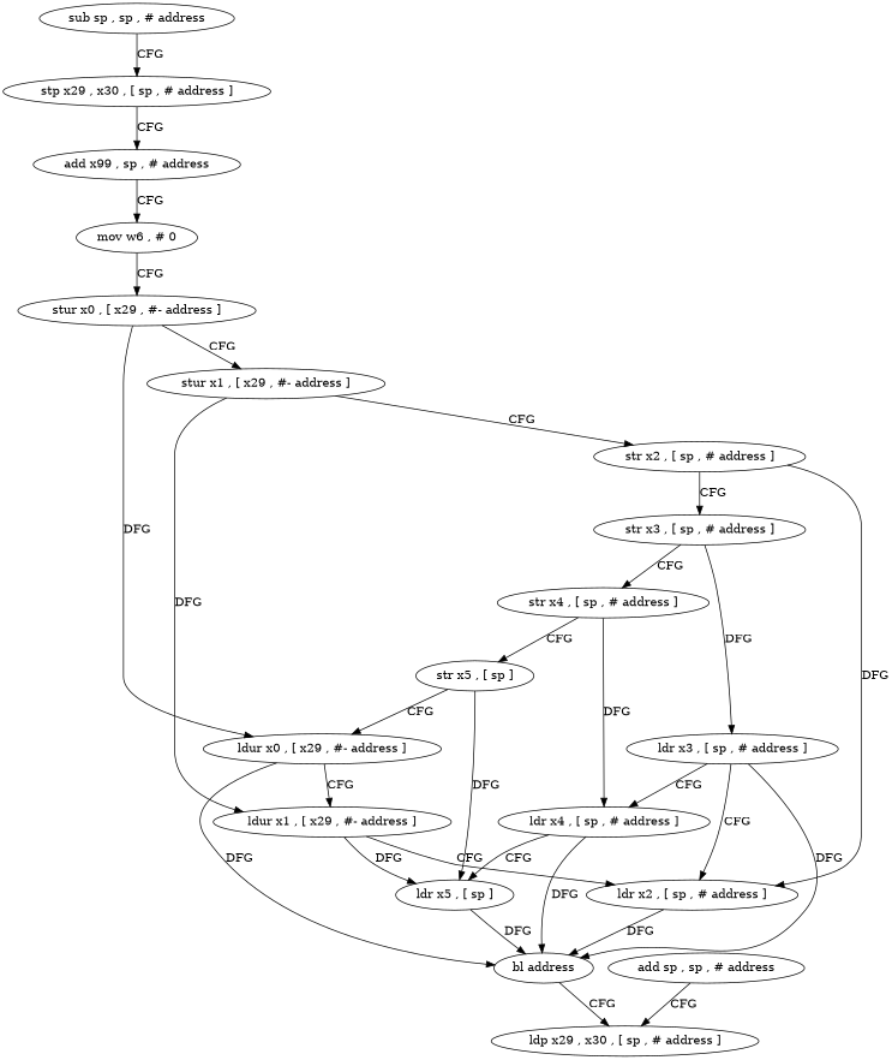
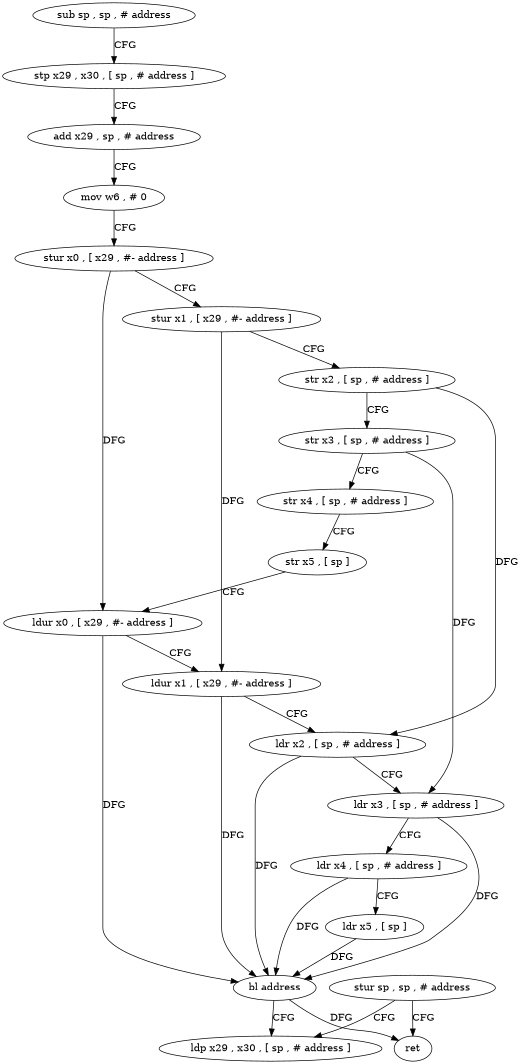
  digraph {
    n1 [label="sub sp , sp , # address"]
    n2 [label="stp x29 , x30 , [ sp , # address ]"]
-   n3 [label="add x99 , sp , # address"]
+   n3 [label="add x29 , sp , # address"]
    n4 [label="mov w6 , # 0"]
    n5 [label="stur x0 , [ x29 , #- address ]"]
    n6 [label="stur x1 , [ x29 , #- address ]"]
    n7 [label="ldur x0 , [ x29 , #- address ]"]
    n8 [label="str x2 , [ sp , # address ]"]
    n9 [label="ldur x1 , [ x29 , #- address ]"]
    n10 [label="bl address"]
    n11 [label="str x3 , [ sp , # address ]"]
    n12 [label="ldr x2 , [ sp , # address ]"]
    n13 [label="str x4 , [ sp , # address ]"]
    n14 [label="ldr x3 , [ sp , # address ]"]
    n15 [label="str x5 , [ sp ]"]
    n16 [label="ldr x4 , [ sp , # address ]"]
    n17 [label="ldr x5 , [ sp ]"]
    n18 [label="ldp x29 , x30 , [ sp , # address ]"]
-   n20 [label="add sp , sp , # address"]
+   n19 [label=ret]
+   n20 [label="stur sp , sp , # address"]
    n1 -> n2 [label=CFG]
    n2 -> n3 [label=CFG]
    n3 -> n4 [label=CFG]
    n4 -> n5 [label=CFG]
    n5 -> n6 [label=CFG]
    n5 -> n7 [label=DFG]
    n6 -> n8 [label=CFG]
    n6 -> n9 [label=DFG]
    n7 -> n9 [label=CFG]
    n7 -> n10 [label=DFG]
    n8 -> n11 [label=CFG]
    n8 -> n12 [label=DFG]
-   n9 -> n17 [label=DFG]
+   n9 -> n10 [label=DFG]
    n9 -> n12 [label=CFG]
    n10 -> n18 [label=CFG]
+   n10 -> n19 [label=DFG]
    n11 -> n13 [label=CFG]
    n11 -> n14 [label=DFG]
    n12 -> n10 [label=DFG]
-   n14 -> n12 [label=CFG]
+   n12 -> n14 [label=CFG]
    n13 -> n15 [label=CFG]
-   n13 -> n16 [label=DFG]
    n14 -> n10 [label=DFG]
    n14 -> n16 [label=CFG]
    n15 -> n7 [label=CFG]
-   n15 -> n17 [label=DFG]
    n16 -> n10 [label=DFG]
    n16 -> n17 [label=CFG]
    n17 -> n10 [label=DFG]
    n20 -> n18 [label=CFG]
+   n20 -> n19 [label=CFG]
  }
